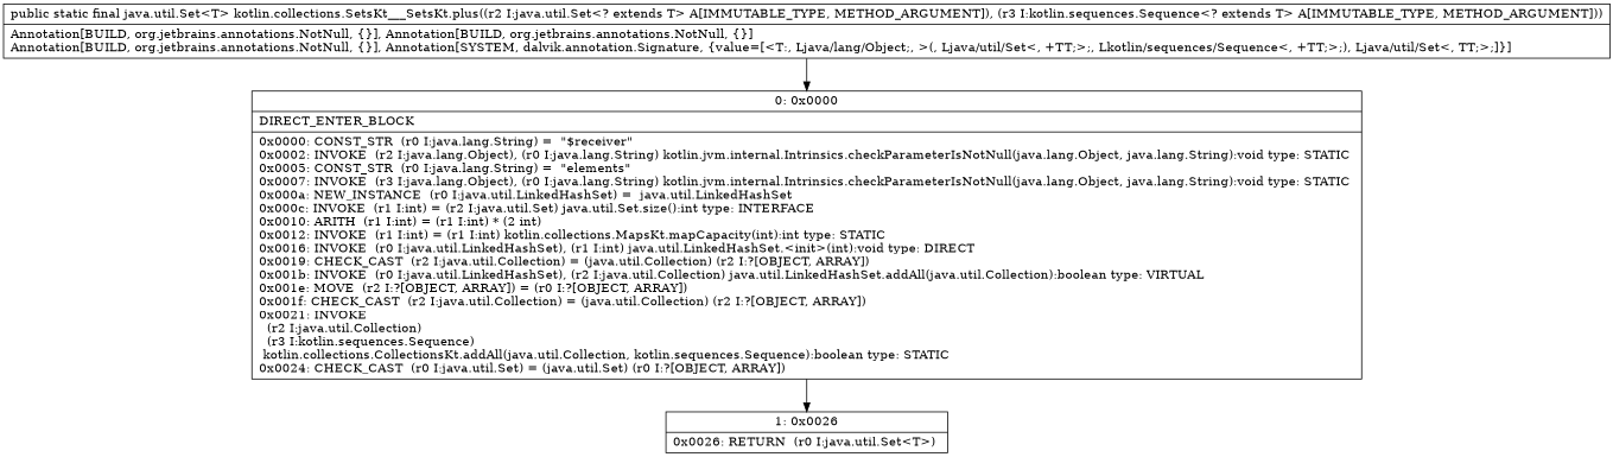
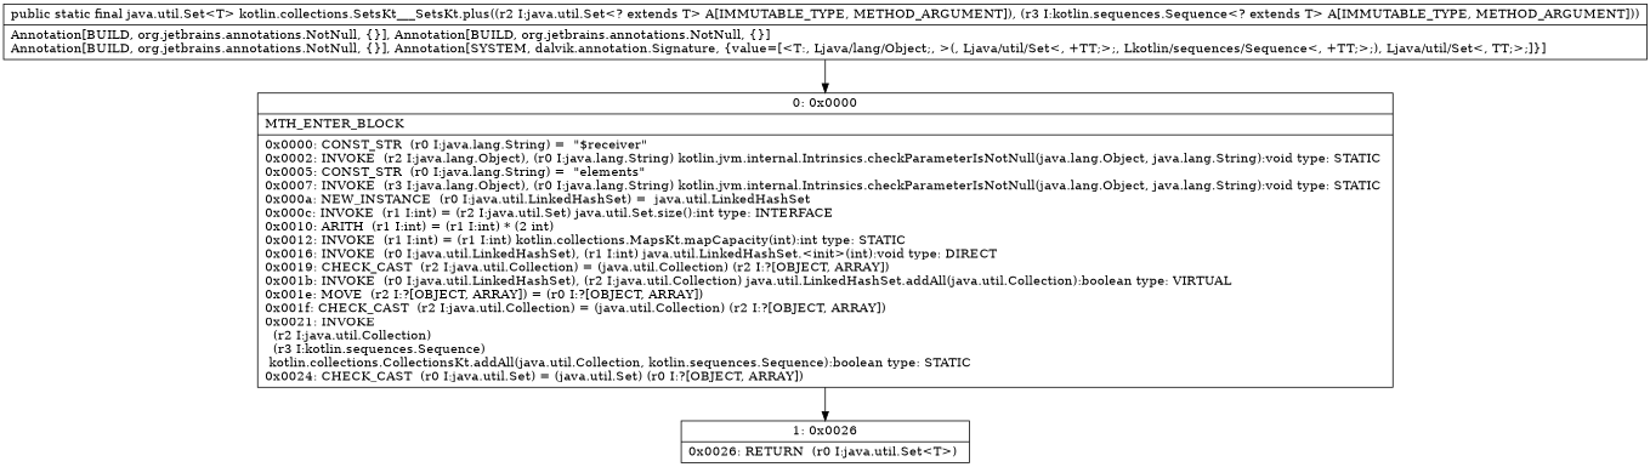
  digraph {
    node [shape=record]
-   n1 [label="{0\:\ 0x0000|DIRECT_ENTER_BLOCK\l|0x0000: CONST_STR  (r0 I:java.lang.String) =  \"$receiver\" \l0x0002: INVOKE  (r2 I:java.lang.Object), (r0 I:java.lang.String) kotlin.jvm.internal.Intrinsics.checkParameterIsNotNull(java.lang.Object, java.lang.String):void type: STATIC \l0x0005: CONST_STR  (r0 I:java.lang.String) =  \"elements\" \l0x0007: INVOKE  (r3 I:java.lang.Object), (r0 I:java.lang.String) kotlin.jvm.internal.Intrinsics.checkParameterIsNotNull(java.lang.Object, java.lang.String):void type: STATIC \l0x000a: NEW_INSTANCE  (r0 I:java.util.LinkedHashSet) =  java.util.LinkedHashSet \l0x000c: INVOKE  (r1 I:int) = (r2 I:java.util.Set) java.util.Set.size():int type: INTERFACE \l0x0010: ARITH  (r1 I:int) = (r1 I:int) * (2 int) \l0x0012: INVOKE  (r1 I:int) = (r1 I:int) kotlin.collections.MapsKt.mapCapacity(int):int type: STATIC \l0x0016: INVOKE  (r0 I:java.util.LinkedHashSet), (r1 I:int) java.util.LinkedHashSet.\<init\>(int):void type: DIRECT \l0x0019: CHECK_CAST  (r2 I:java.util.Collection) = (java.util.Collection) (r2 I:?[OBJECT, ARRAY]) \l0x001b: INVOKE  (r0 I:java.util.LinkedHashSet), (r2 I:java.util.Collection) java.util.LinkedHashSet.addAll(java.util.Collection):boolean type: VIRTUAL \l0x001e: MOVE  (r2 I:?[OBJECT, ARRAY]) = (r0 I:?[OBJECT, ARRAY]) \l0x001f: CHECK_CAST  (r2 I:java.util.Collection) = (java.util.Collection) (r2 I:?[OBJECT, ARRAY]) \l0x0021: INVOKE  \l  (r2 I:java.util.Collection)\l  (r3 I:kotlin.sequences.Sequence)\l kotlin.collections.CollectionsKt.addAll(java.util.Collection, kotlin.sequences.Sequence):boolean type: STATIC \l0x0024: CHECK_CAST  (r0 I:java.util.Set) = (java.util.Set) (r0 I:?[OBJECT, ARRAY]) \l}"]
+   n1 [label="{0\:\ 0x0000|MTH_ENTER_BLOCK\l|0x0000: CONST_STR  (r0 I:java.lang.String) =  \"$receiver\" \l0x0002: INVOKE  (r2 I:java.lang.Object), (r0 I:java.lang.String) kotlin.jvm.internal.Intrinsics.checkParameterIsNotNull(java.lang.Object, java.lang.String):void type: STATIC \l0x0005: CONST_STR  (r0 I:java.lang.String) =  \"elements\" \l0x0007: INVOKE  (r3 I:java.lang.Object), (r0 I:java.lang.String) kotlin.jvm.internal.Intrinsics.checkParameterIsNotNull(java.lang.Object, java.lang.String):void type: STATIC \l0x000a: NEW_INSTANCE  (r0 I:java.util.LinkedHashSet) =  java.util.LinkedHashSet \l0x000c: INVOKE  (r1 I:int) = (r2 I:java.util.Set) java.util.Set.size():int type: INTERFACE \l0x0010: ARITH  (r1 I:int) = (r1 I:int) * (2 int) \l0x0012: INVOKE  (r1 I:int) = (r1 I:int) kotlin.collections.MapsKt.mapCapacity(int):int type: STATIC \l0x0016: INVOKE  (r0 I:java.util.LinkedHashSet), (r1 I:int) java.util.LinkedHashSet.\<init\>(int):void type: DIRECT \l0x0019: CHECK_CAST  (r2 I:java.util.Collection) = (java.util.Collection) (r2 I:?[OBJECT, ARRAY]) \l0x001b: INVOKE  (r0 I:java.util.LinkedHashSet), (r2 I:java.util.Collection) java.util.LinkedHashSet.addAll(java.util.Collection):boolean type: VIRTUAL \l0x001e: MOVE  (r2 I:?[OBJECT, ARRAY]) = (r0 I:?[OBJECT, ARRAY]) \l0x001f: CHECK_CAST  (r2 I:java.util.Collection) = (java.util.Collection) (r2 I:?[OBJECT, ARRAY]) \l0x0021: INVOKE  \l  (r2 I:java.util.Collection)\l  (r3 I:kotlin.sequences.Sequence)\l kotlin.collections.CollectionsKt.addAll(java.util.Collection, kotlin.sequences.Sequence):boolean type: STATIC \l0x0024: CHECK_CAST  (r0 I:java.util.Set) = (java.util.Set) (r0 I:?[OBJECT, ARRAY]) \l}"]
    n2 [label="{1\:\ 0x0026|0x0026: RETURN  (r0 I:java.util.Set\<T\>) \l}"]
    n3 [label="{public static final java.util.Set\<T\> kotlin.collections.SetsKt___SetsKt.plus((r2 I:java.util.Set\<? extends T\> A[IMMUTABLE_TYPE, METHOD_ARGUMENT]), (r3 I:kotlin.sequences.Sequence\<? extends T\> A[IMMUTABLE_TYPE, METHOD_ARGUMENT]))  | Annotation[BUILD, org.jetbrains.annotations.NotNull, \{\}], Annotation[BUILD, org.jetbrains.annotations.NotNull, \{\}]\lAnnotation[BUILD, org.jetbrains.annotations.NotNull, \{\}], Annotation[SYSTEM, dalvik.annotation.Signature, \{value=[\<T:, Ljava\/lang\/Object;, \>(, Ljava\/util\/Set\<, +TT;\>;, Lkotlin\/sequences\/Sequence\<, +TT;\>;), Ljava\/util\/Set\<, TT;\>;]\}]\l}"]
    n1 -> n2
    n3 -> n1
  }
